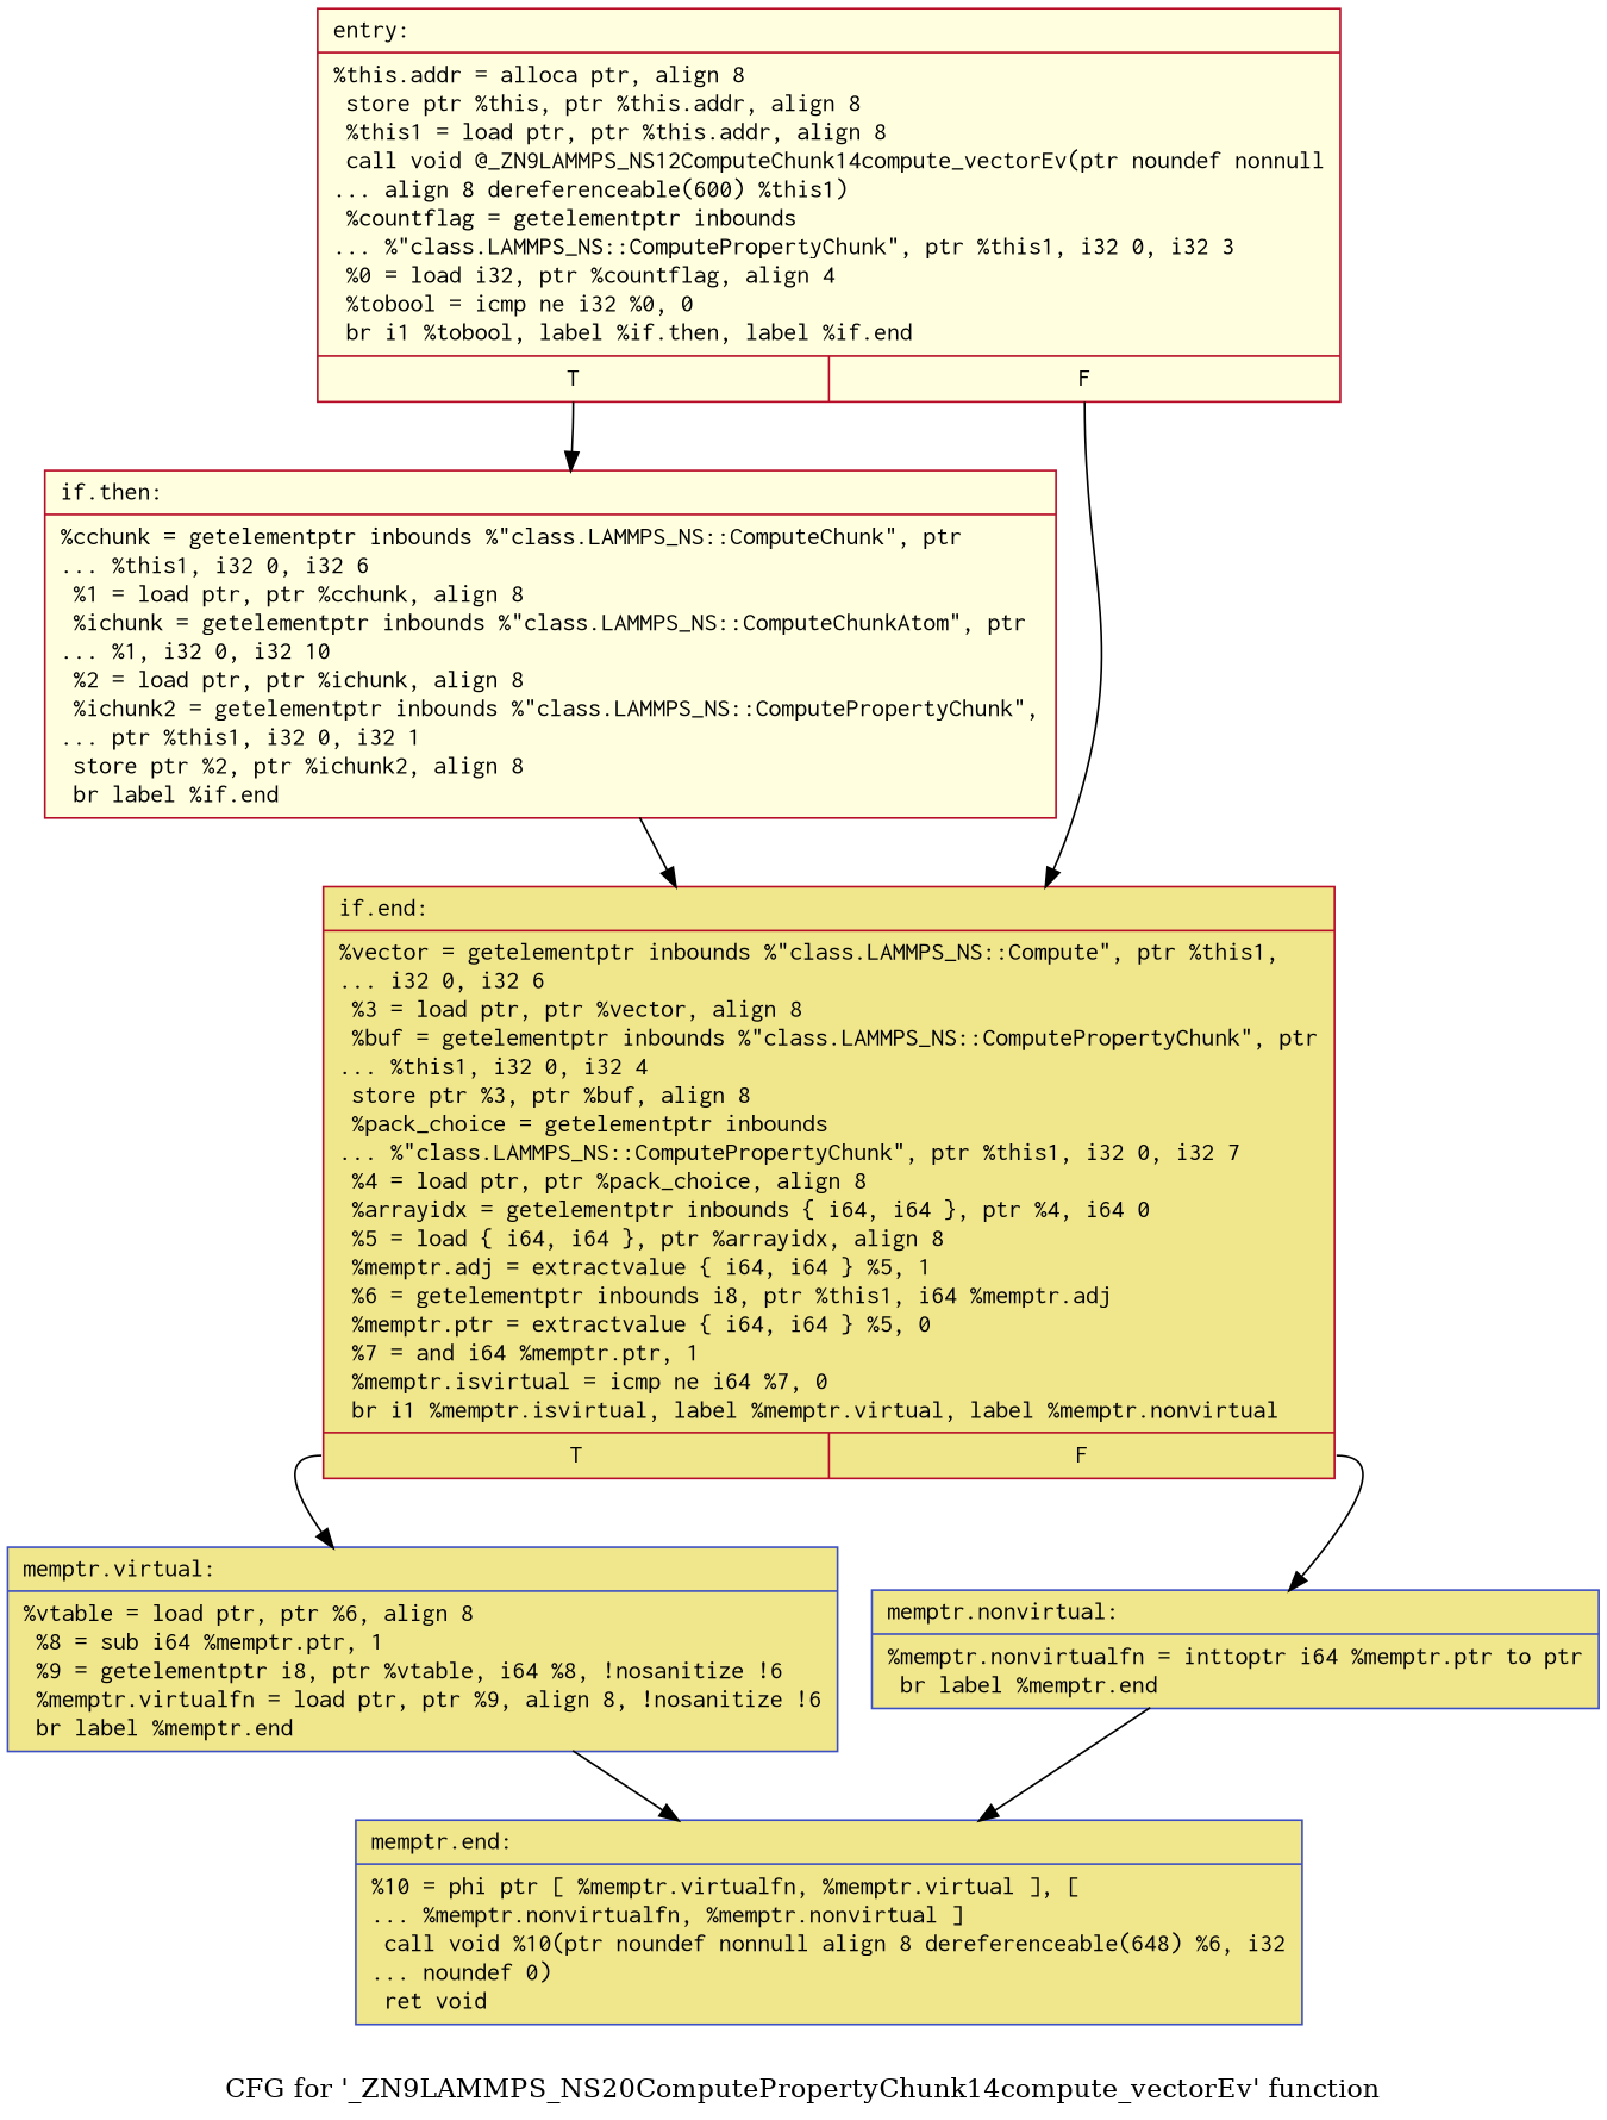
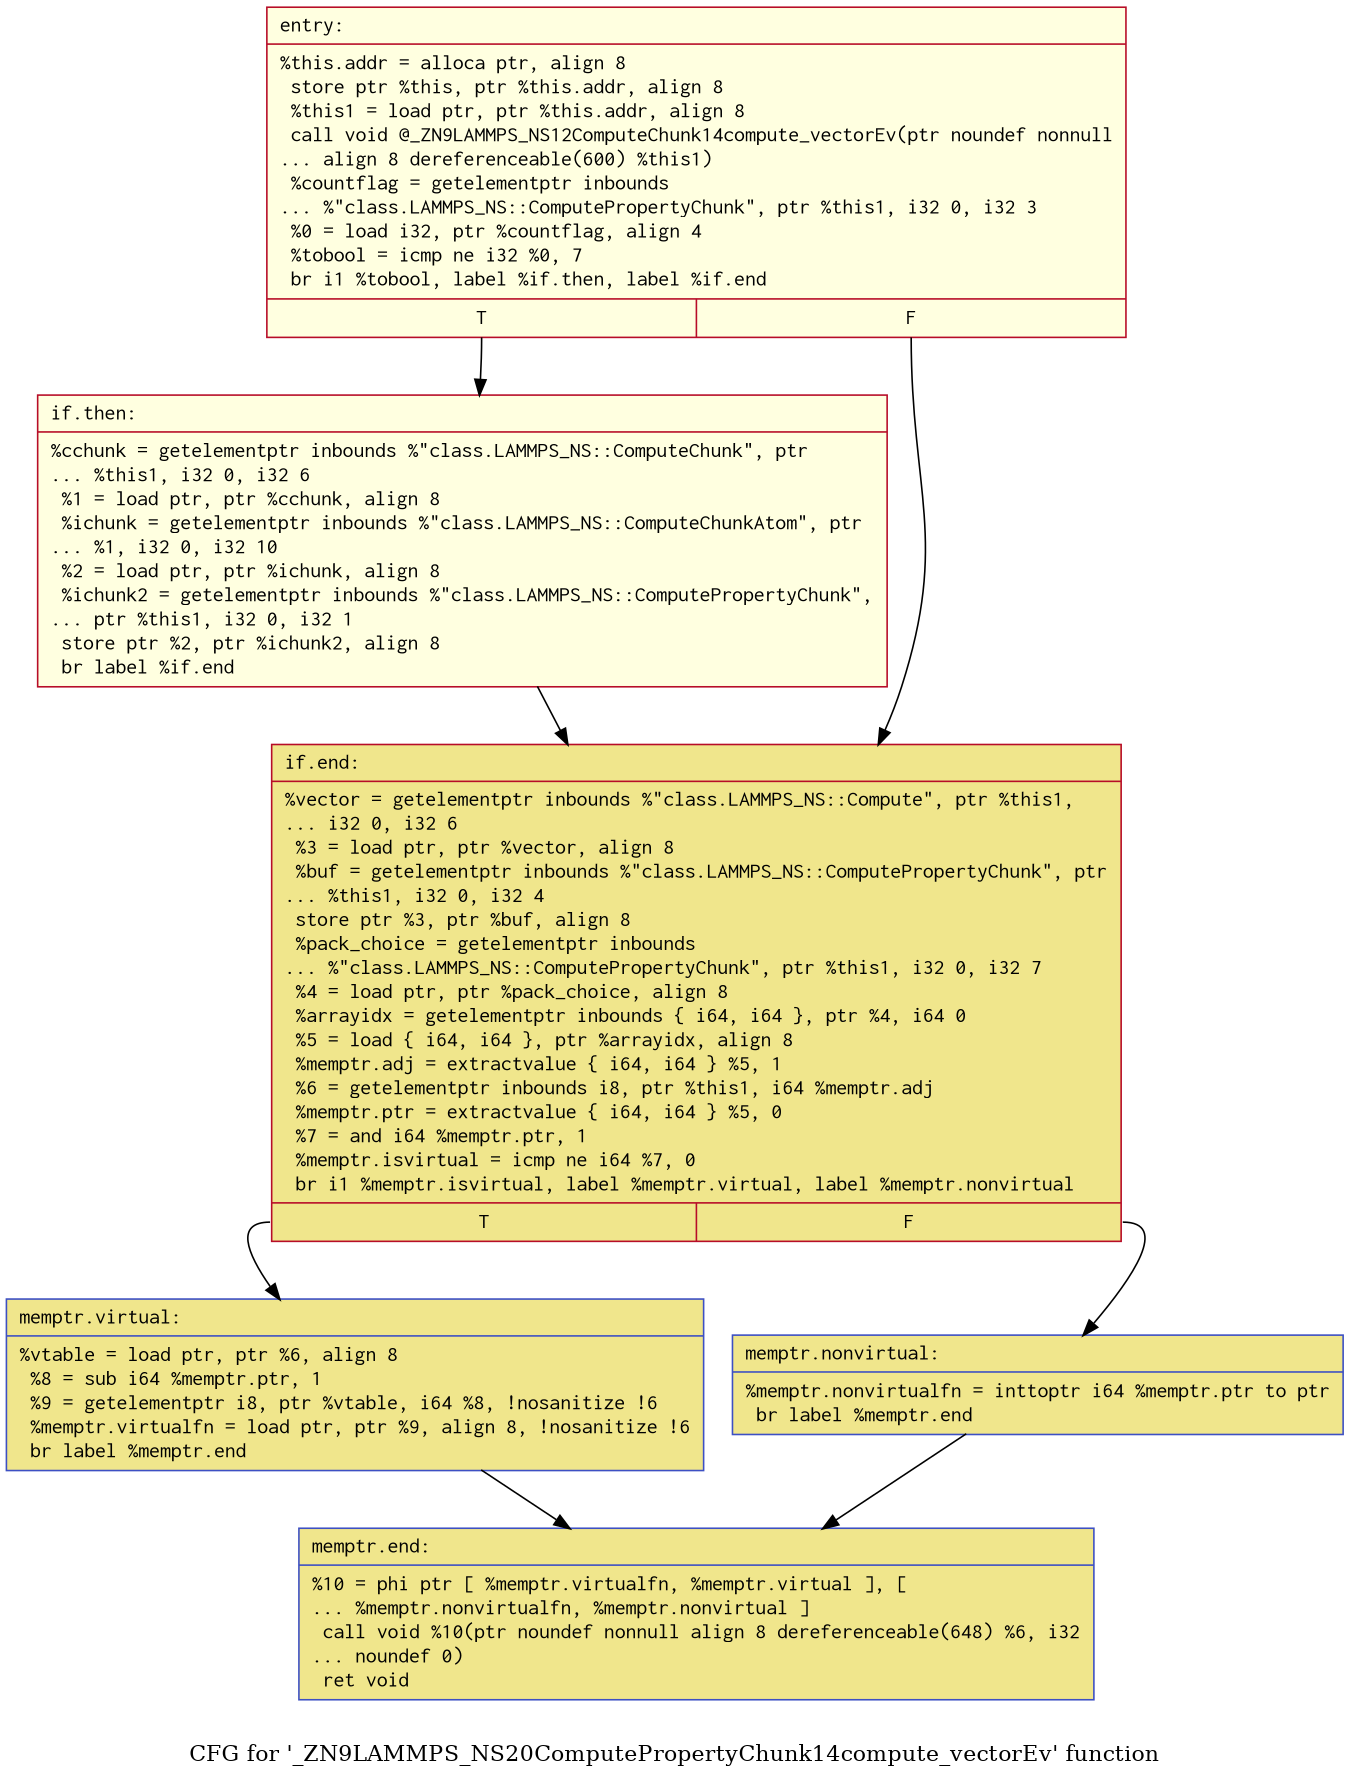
  digraph {
    label="CFG for '_ZN9LAMMPS_NS20ComputePropertyChunk14compute_vectorEv' function"
    node [color="#b70d28ff" fillcolor=khaki fontname=Courier shape=record style=filled]
-   n1 [fillcolor=lightyellow label="{entry:\l|  %this.addr = alloca ptr, align 8\l  store ptr %this, ptr %this.addr, align 8\l  %this1 = load ptr, ptr %this.addr, align 8\l  call void @_ZN9LAMMPS_NS12ComputeChunk14compute_vectorEv(ptr noundef nonnull\l... align 8 dereferenceable(600) %this1)\l  %countflag = getelementptr inbounds\l... %\"class.LAMMPS_NS::ComputePropertyChunk\", ptr %this1, i32 0, i32 3\l  %0 = load i32, ptr %countflag, align 4\l  %tobool = icmp ne i32 %0, 0\l  br i1 %tobool, label %if.then, label %if.end\l|{<s0>T|<s1>F}}"]
+   n1 [fillcolor=lightyellow label="{entry:\l|  %this.addr = alloca ptr, align 8\l  store ptr %this, ptr %this.addr, align 8\l  %this1 = load ptr, ptr %this.addr, align 8\l  call void @_ZN9LAMMPS_NS12ComputeChunk14compute_vectorEv(ptr noundef nonnull\l... align 8 dereferenceable(600) %this1)\l  %countflag = getelementptr inbounds\l... %\"class.LAMMPS_NS::ComputePropertyChunk\", ptr %this1, i32 0, i32 3\l  %0 = load i32, ptr %countflag, align 4\l  %tobool = icmp ne i32 %0, 7\l  br i1 %tobool, label %if.then, label %if.end\l|{<s0>T|<s1>F}}"]
    n2 [fillcolor=lightyellow label="{if.then:\l|  %cchunk = getelementptr inbounds %\"class.LAMMPS_NS::ComputeChunk\", ptr\l... %this1, i32 0, i32 6\l  %1 = load ptr, ptr %cchunk, align 8\l  %ichunk = getelementptr inbounds %\"class.LAMMPS_NS::ComputeChunkAtom\", ptr\l... %1, i32 0, i32 10\l  %2 = load ptr, ptr %ichunk, align 8\l  %ichunk2 = getelementptr inbounds %\"class.LAMMPS_NS::ComputePropertyChunk\",\l... ptr %this1, i32 0, i32 1\l  store ptr %2, ptr %ichunk2, align 8\l  br label %if.end\l}"]
    n3 [label="{if.end:\l|  %vector = getelementptr inbounds %\"class.LAMMPS_NS::Compute\", ptr %this1,\l... i32 0, i32 6\l  %3 = load ptr, ptr %vector, align 8\l  %buf = getelementptr inbounds %\"class.LAMMPS_NS::ComputePropertyChunk\", ptr\l... %this1, i32 0, i32 4\l  store ptr %3, ptr %buf, align 8\l  %pack_choice = getelementptr inbounds\l... %\"class.LAMMPS_NS::ComputePropertyChunk\", ptr %this1, i32 0, i32 7\l  %4 = load ptr, ptr %pack_choice, align 8\l  %arrayidx = getelementptr inbounds \{ i64, i64 \}, ptr %4, i64 0\l  %5 = load \{ i64, i64 \}, ptr %arrayidx, align 8\l  %memptr.adj = extractvalue \{ i64, i64 \} %5, 1\l  %6 = getelementptr inbounds i8, ptr %this1, i64 %memptr.adj\l  %memptr.ptr = extractvalue \{ i64, i64 \} %5, 0\l  %7 = and i64 %memptr.ptr, 1\l  %memptr.isvirtual = icmp ne i64 %7, 0\l  br i1 %memptr.isvirtual, label %memptr.virtual, label %memptr.nonvirtual\l|{<s0>T|<s1>F}}"]
    n4 [color="#3d50c3ff" label="{memptr.virtual:\l|  %vtable = load ptr, ptr %6, align 8\l  %8 = sub i64 %memptr.ptr, 1\l  %9 = getelementptr i8, ptr %vtable, i64 %8, !nosanitize !6\l  %memptr.virtualfn = load ptr, ptr %9, align 8, !nosanitize !6\l  br label %memptr.end\l}"]
    n5 [color="#3d50c3ff" label="{memptr.nonvirtual:\l|  %memptr.nonvirtualfn = inttoptr i64 %memptr.ptr to ptr\l  br label %memptr.end\l}"]
    n6 [color="#3d50c3ff" label="{memptr.end:\l|  %10 = phi ptr [ %memptr.virtualfn, %memptr.virtual ], [\l... %memptr.nonvirtualfn, %memptr.nonvirtual ]\l  call void %10(ptr noundef nonnull align 8 dereferenceable(648) %6, i32\l... noundef 0)\l  ret void\l}"]
    n1 -> n2 [tailport=s0]
    n1 -> n3 [tailport=s1]
    n2 -> n3
    n3 -> n4 [tailport=s0]
    n3 -> n5 [tailport=s1]
    n4 -> n6
    n5 -> n6
  }
